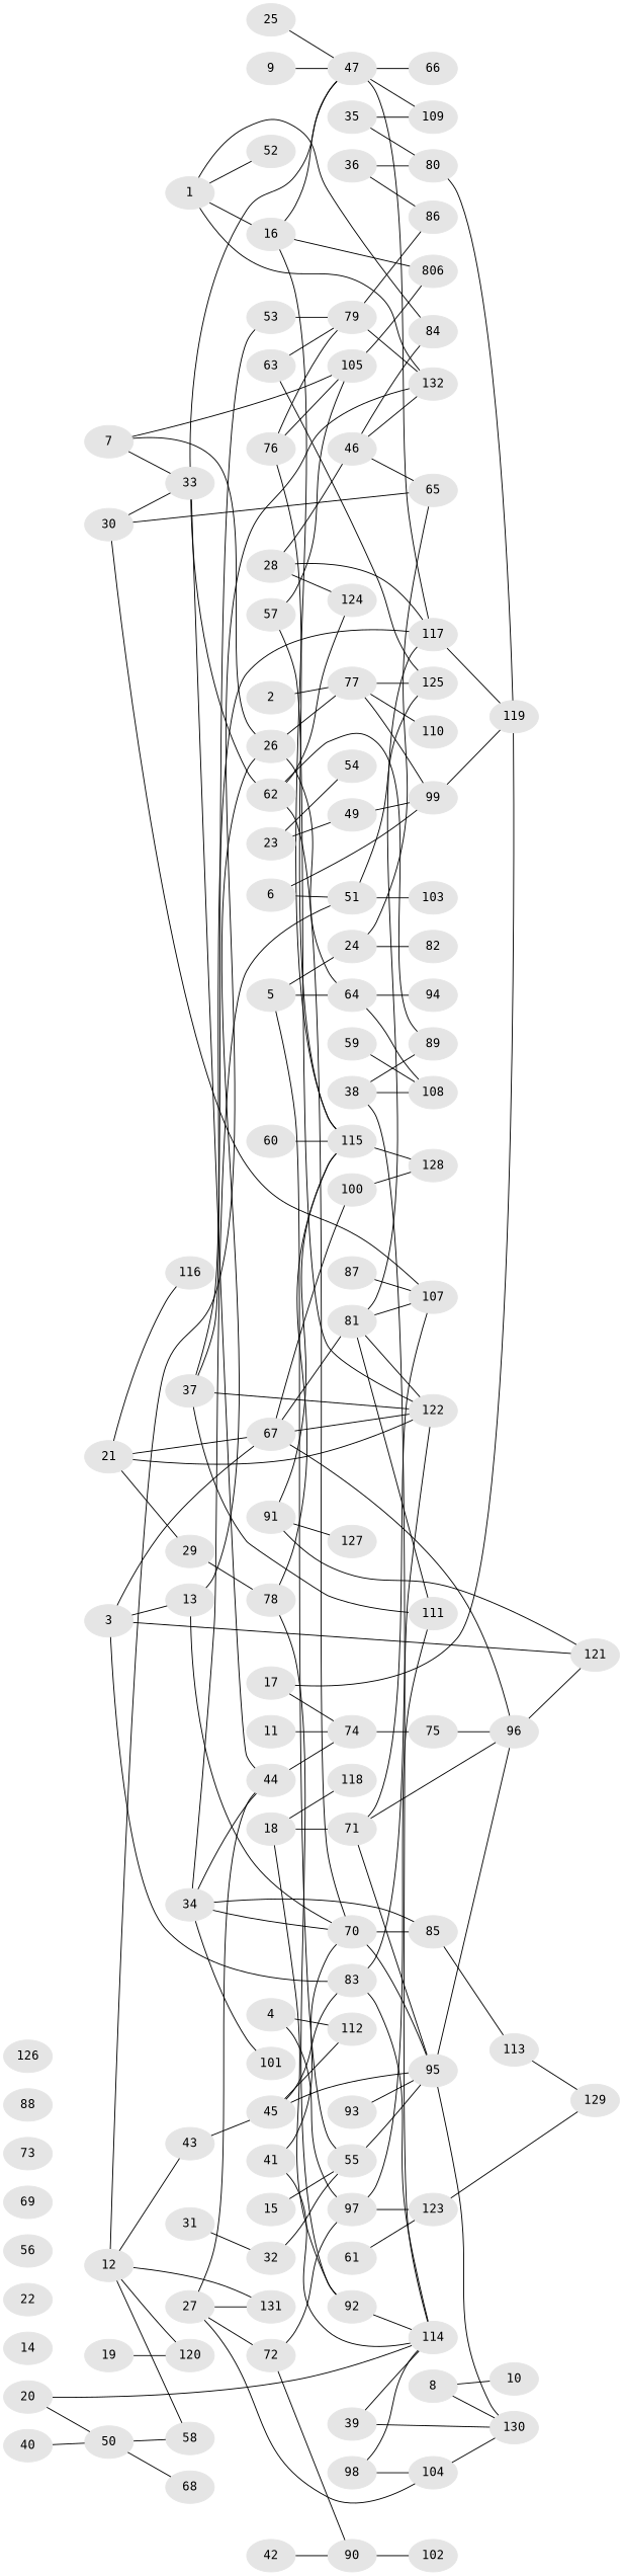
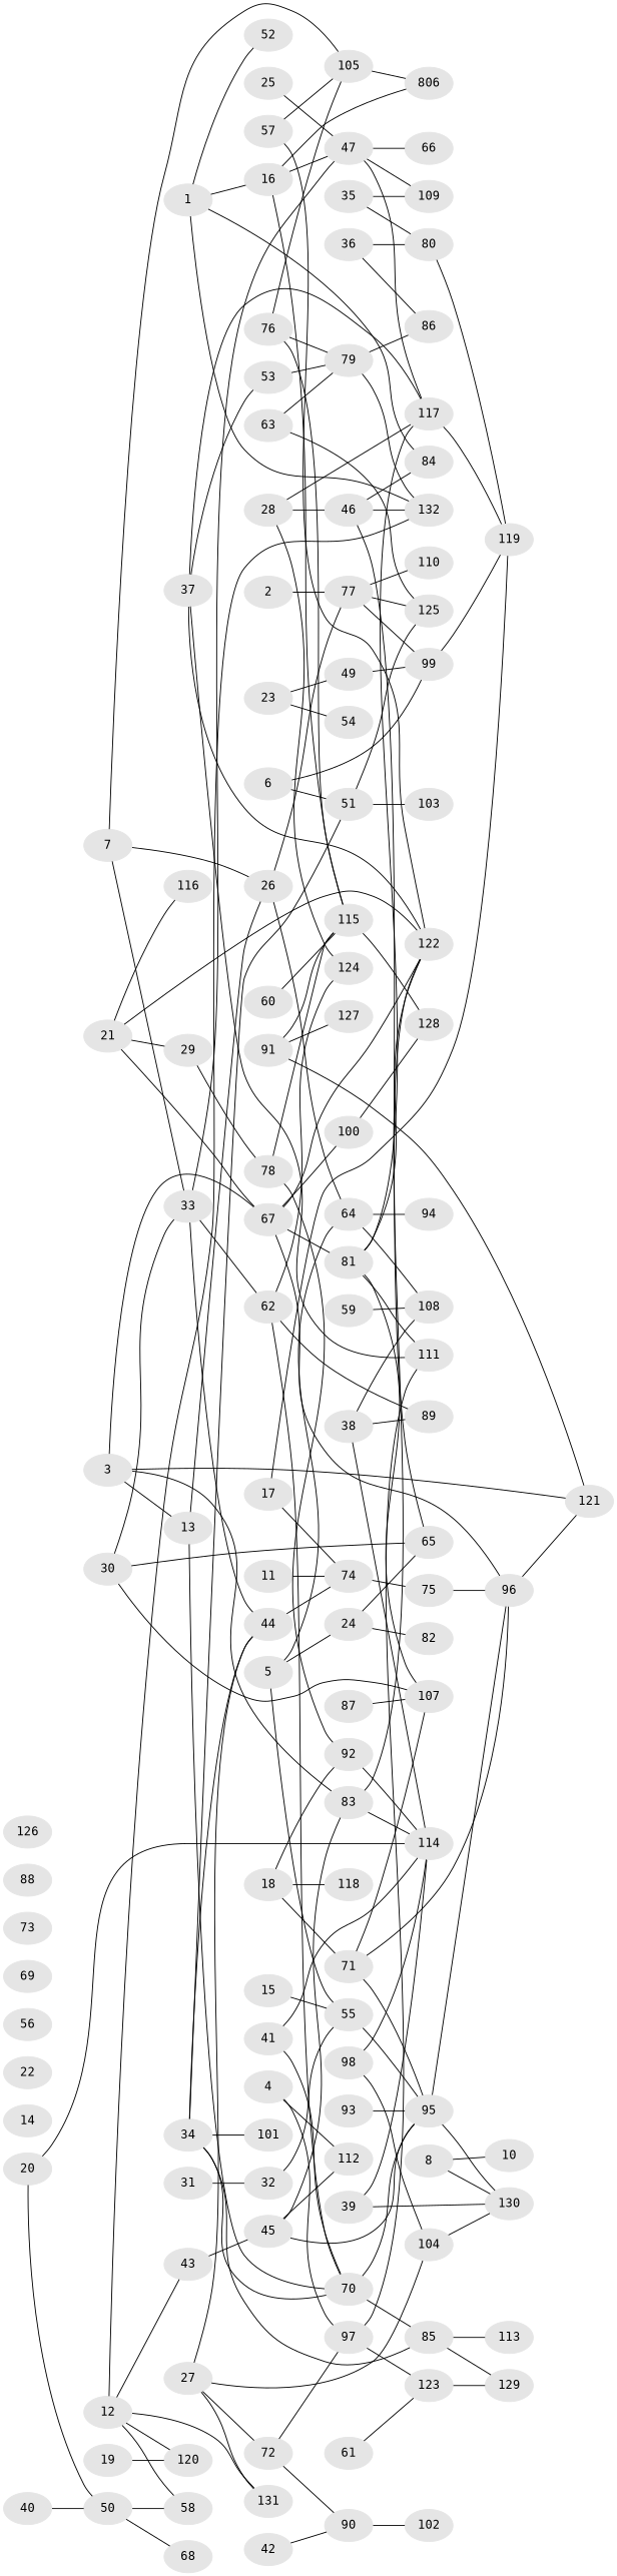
  graph {
    fontname="DejaVu Sans Mono"
    rankdir=LR
    node [color=gray90 fontname="DejaVu Sans Mono" style=filled]
    edge [fontname="DejaVu Sans Mono"]
    1
    16
    52
    84
    132
    47
    n7 [label=806]
    115
    2
    77
    99
    125
    110
    3
    13
    67
    83
    121
    26
    70
    122
    81
    96
    100
    114
    4
    97
    112
    111
    123
    5
    24
    55
    64
    65
    82
    95
    108
    94
    6
    51
    103
    119
    7
    33
    105
    44
    62
    8
    10
    130
-   9
    117
    109
    66
    11
    74
    75
    12
    43
    58
    120
    131
    45
    85
    14
    15
    128
    17
    18
    71
    92
    118
    107
    19
    20
    50
    68
    21
    116
    29
    78
    22
    23
    49
    54
    25
    27
    72
    104
    90
    28
    46
    124
    30
    31
    32
    89
    34
    101
    113
    35
    80
    36
    86
    37
    53
    79
    38
    39
    40
    41
    42
    102
    56
    57
    59
    60
    61
    129
    63
    69
    73
    76
    87
    88
    91
    127
    93
    98
    126
    1 -- 16
    1 -- 52
    1 -- 84
    1 -- 132
    16 -- 47
    16 -- n7
    16 -- 115
    47 -- 117
    47 -- 109
    47 -- 66
    115 -- 128
    2 -- 77
    77 -- 99
    77 -- 125
    77 -- 110
    99 -- 119
    3 -- 13
    3 -- 67
    3 -- 83
    3 -- 121
    13 -- 26
    13 -- 70
    67 -- 122
    67 -- 81
    67 -- 96
    67 -- 100
    83 -- 122
    83 -- 114
    26 -- 77
    26 -- 64
    70 -- 95
    70 -- 85
    81 -- 122
    81 -- 111
    81 -- 117
    81 -- 107
    96 -- 121
    100 -- 128
    4 -- 97
    4 -- 112
    97 -- 111
    97 -- 123
    123 -- 129
    5 -- 24
    5 -- 55
    5 -- 64
    24 -- 65
    24 -- 82
    55 -- 95
    64 -- 108
    64 -- 94
    95 -- 96
    95 -- 130
    6 -- 99
    6 -- 51
    51 -- 125
    51 -- 103
    7 -- 26
    7 -- 33
    7 -- 105
    33 -- 47
    33 -- 44
    33 -- 62
    105 -- n7
    44 -- 74
    62 -- 70
    62 -- 124
    62 -- 89
    8 -- 10
    8 -- 130
-   9 -- 47
    117 -- 119
    11 -- 74
    74 -- 75
    75 -- 96
    12 -- 132
    12 -- 43
    12 -- 58
    12 -- 120
    12 -- 131
    43 -- 45
    45 -- 83
    45 -- 112
    45 -- 95
    85 -- 113
    15 -- 55
    17 -- 119
    17 -- 74
    18 -- 71
    18 -- 92
    18 -- 118
    71 -- 96
    71 -- 95
    71 -- 107
    92 -- 114
    19 -- 120
    20 -- 114
    20 -- 50
    50 -- 58
    50 -- 68
    21 -- 67
    21 -- 122
    21 -- 116
    21 -- 29
    29 -- 78
    78 -- 115
    78 -- 92
    23 -- 49
    23 -- 54
    49 -- 99
    25 -- 47
    27 -- 44
    27 -- 131
    27 -- 72
    27 -- 104
    72 -- 97
    72 -- 90
    104 -- 130
    90 -- 102
    28 -- 117
    28 -- 46
    28 -- 124
    46 -- 84
    46 -- 132
    46 -- 65
    30 -- 65
    30 -- 33
    30 -- 107
    31 -- 32
    32 -- 55
    34 -- 70
    34 -- 51
    34 -- 44
    34 -- 85
    34 -- 101
-   113 -- 129
+   85 -- 129
    35 -- 109
    35 -- 80
    80 -- 119
    36 -- 80
    36 -- 86
    37 -- 122
    37 -- 111
    37 -- 117
    37 -- 53
    53 -- 79
    79 -- 132
    79 -- 86
    38 -- 114
    38 -- 108
    38 -- 89
    39 -- 114
    39 -- 130
    40 -- 50
    41 -- 70
    41 -- 114
    42 -- 90
    57 -- 122
    57 -- 105
    59 -- 108
    60 -- 115
    61 -- 123
    63 -- 125
    63 -- 79
    76 -- 115
    76 -- 105
    76 -- 79
    87 -- 107
    91 -- 115
    91 -- 121
    91 -- 127
    93 -- 95
    98 -- 114
    98 -- 104
  }
